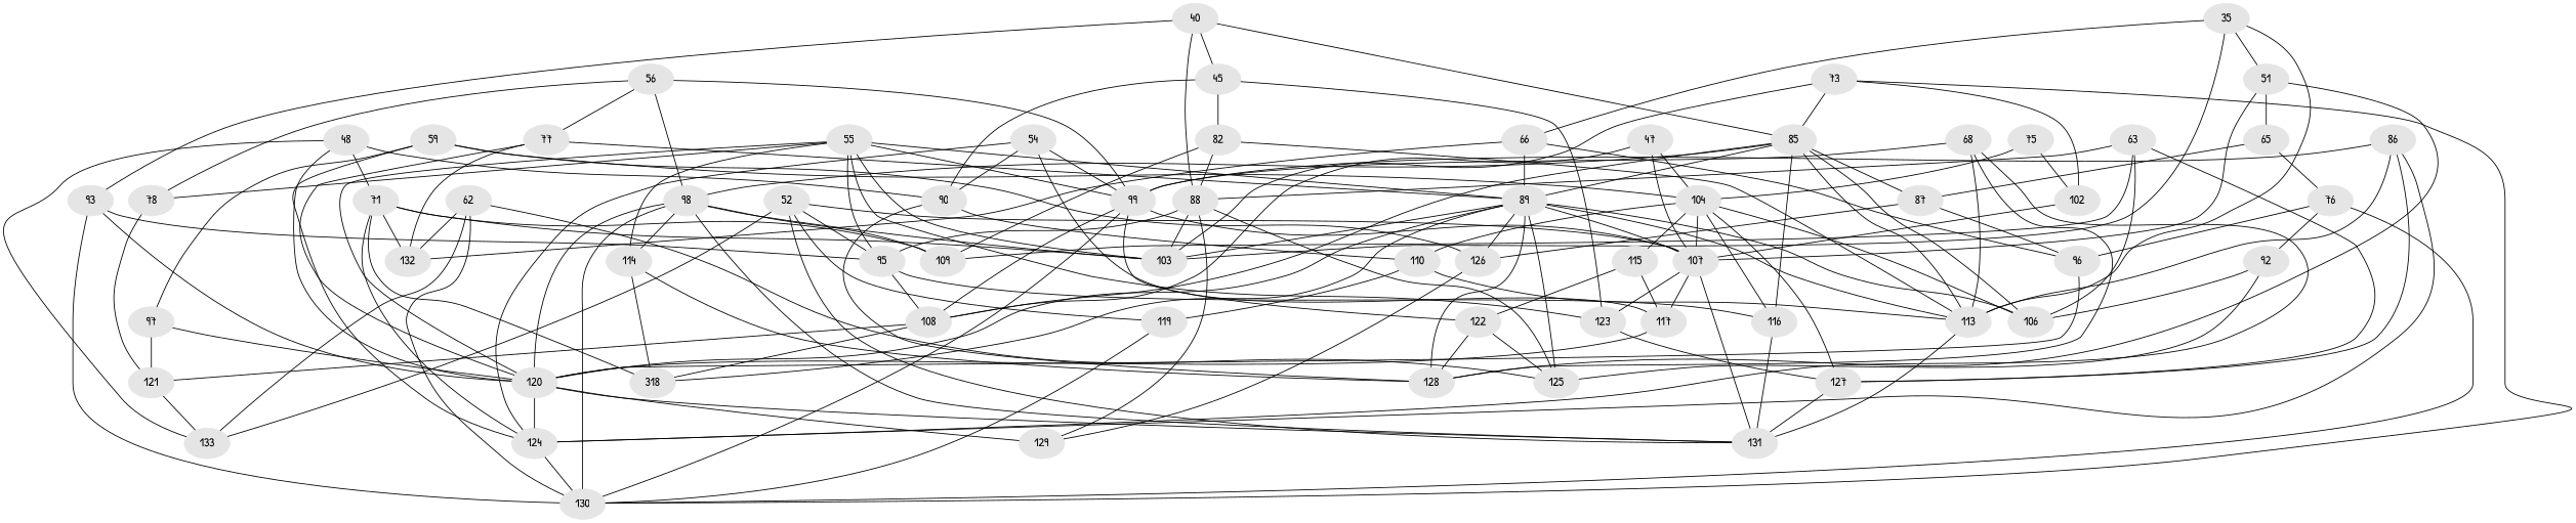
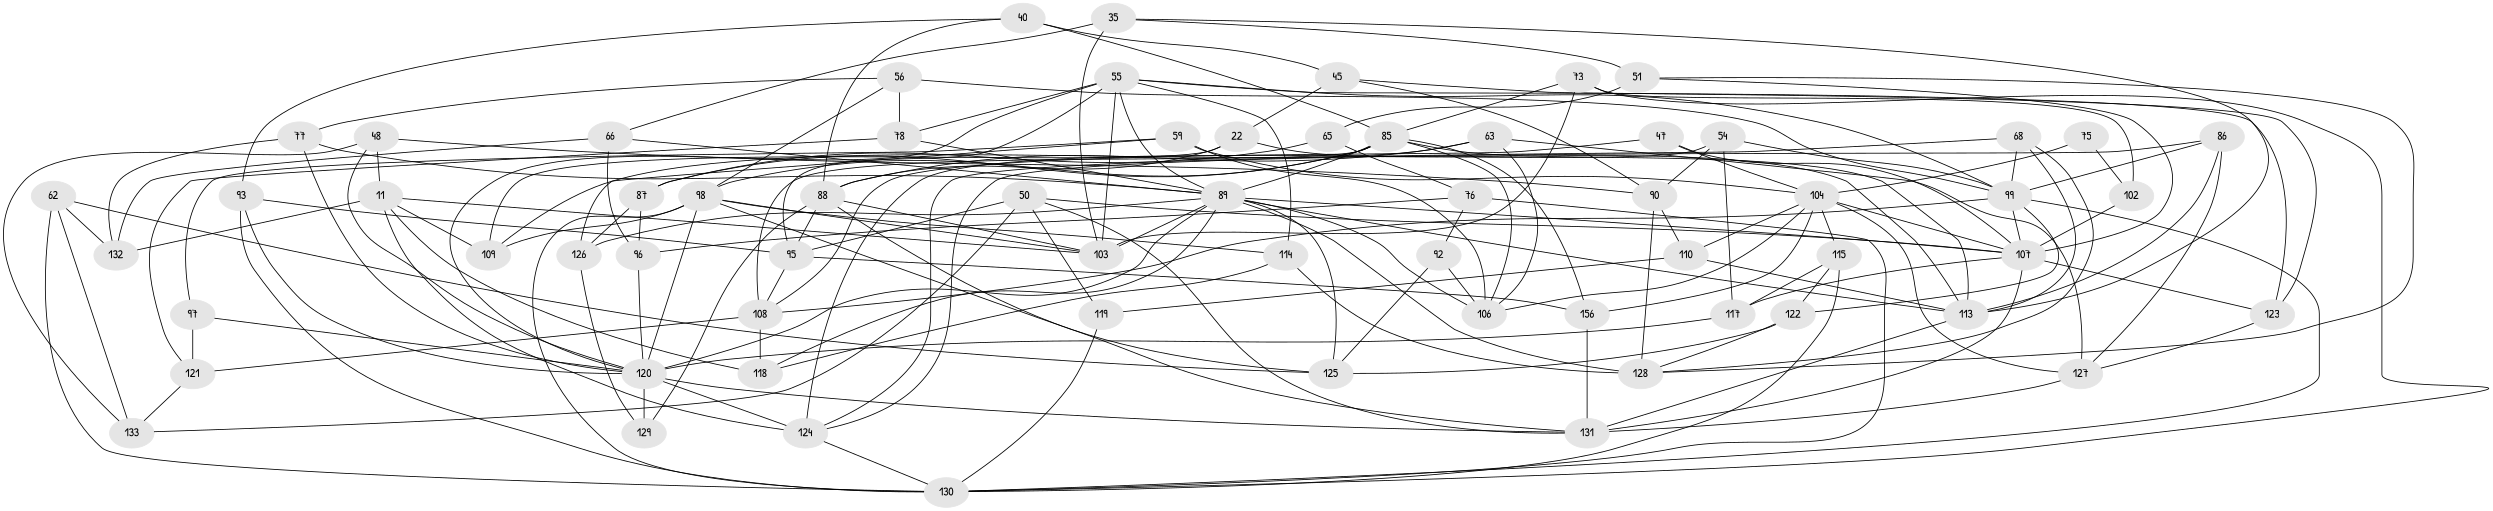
  graph {
    fontname="Patrick Hand"
    node [color=gray90 fontname="Patrick Hand" style=filled]
    edge [fontname="Patrick Hand"]
    65 [super="+39"]
    76
    87 [super="+37"]
    102 [super="+49"]
    107 [super="+33+58"]
    125 [super="+101+111"]
    35
    66
    103 [super="+91"]
    113 [super="+100"]
    51
    89 [super="+5+38+44+80"]
    132
    96
    75
    104 [super="+17+36+74"]
    131 [super="+11+84"]
    40
    45
    85 [super="+64"]
    88 [super="+12+25"]
    93
-   82
+   82 [label=22]
    90 [super="+57"]
    123
    108 [super="+79"]
    98 [super="+18+61+83"]
    106 [super="+70"]
-   116 [super="+19"]
+   116 [super="+19" label=156]
    95 [super="+34"]
    129
    120 [super="+16+94+53+105"]
    130 [super="+8+21+112"]
    109
    128 [super="+10+67"]
    110
    127 [super="+46"]
    115
    47
    117
-   118 [super="+60" label=318]
+   118 [super="+60"]
    121
-   71 [super="+9"]
+   71 [super="+9" label=11]
    124 [super="+81"]
    48
    133
-   50 [super="+30" label=52]
+   50 [super="+30"]
    119
    54
    99 [super="+32+28"]
    122
    55 [super="+41"]
    78
    114
    126
    56
    77
    59
    97
    62
    63
    92
    68
    73
    86
    65 -- 76
    65 -- 87 [weight=2]
    76 -- 96
    76 -- 130
    76 -- 92
    87 -- 96
    87 -- 126
    102 -- 107
    107 -- 131
    107 -- 123
    107 -- 117
    35 -- 66
    35 -- 103
    35 -- 113
    35 -- 51
    66 -- 89
    66 -- 132
    66 -- 96
    113 -- 131
    51 -- 65 [weight=2]
    51 -- 107
    51 -- 128
    89 -- 107
    89 -- 125 [weight=3]
    89 -- 103
    89 -- 113
    89 -- 106 [weight=2]
    89 -- 120 [weight=2]
    89 -- 128 [weight=2]
    89 -- 118 [weight=2]
    89 -- 126
    96 -- 120
    75 -- 102 [weight=2]
    75 -- 104
    104 -- 107 [weight=2]
    104 -- 106
    104 -- 116 [weight=2]
    104 -- 110
    104 -- 127 [weight=2]
    104 -- 115
    40 -- 45
    40 -- 85
    40 -- 88
    40 -- 93
    45 -- 82
    45 -- 90
    45 -- 123
    85 -- 87 [weight=2]
    85 -- 113
    85 -- 89
    85 -- 108
    85 -- 98 [weight=2]
    85 -- 106 [weight=2]
    85 -- 116
    88 -- 125
    88 -- 103
    88 -- 95 [weight=2]
    88 -- 129
    93 -- 95
    93 -- 120
    93 -- 130
    82 -- 113
    82 -- 88
    82 -- 109
    90 -- 128 [weight=2]
    90 -- 110
    123 -- 127
    108 -- 118
    108 -- 121
    98 -- 103
    98 -- 131
    98 -- 120
    98 -- 130 [weight=2]
    98 -- 109
    98 -- 114
    116 -- 131 [weight=2]
    95 -- 108 [weight=2]
    95 -- 116
    120 -- 131
    120 -- 129 [weight=2]
    120 -- 124 [weight=2]
    110 -- 113
    110 -- 119
    127 -- 131
+   115 -- 130
    115 -- 117
    115 -- 122
    47 -- 107
    47 -- 104
    47 -- 108 [weight=2]
    117 -- 120
    121 -- 133
    71 -- 103 [weight=2]
    71 -- 132
    71 -- 109
    71 -- 118 [weight=2]
    71 -- 124
    124 -- 130
    48 -- 90
    48 -- 120
    48 -- 71
    48 -- 133
    50 -- 107
    50 -- 131
    50 -- 95
    50 -- 133
    50 -- 119 [weight=2]
    119 -- 130
    54 -- 90
    54 -- 117
    54 -- 124
    54 -- 99
    99 -- 107 [weight=2]
    99 -- 108
    99 -- 130
    99 -- 122
    122 -- 125
    122 -- 128
    55 -- 103
    55 -- 89
    55 -- 123
    55 -- 95
    55 -- 120
    55 -- 99
    55 -- 78
    55 -- 114
+   78 -- 89
    78 -- 121
    114 -- 128
    114 -- 118
    126 -- 129
    56 -- 98
    56 -- 99
    56 -- 78
    56 -- 77
    77 -- 89
    77 -- 132
    77 -- 120
    59 -- 104
-   59 -- 124
+   59 -- 106
    59 -- 126
    59 -- 97
    97 -- 120 [weight=2]
    97 -- 121
    62 -- 125
    62 -- 132
    62 -- 130
    62 -- 133
    63 -- 88
    63 -- 106
    63 -- 109
    63 -- 127
    92 -- 125
    92 -- 106 [weight=2]
    68 -- 113
    68 -- 128
    68 -- 124
    68 -- 99
    73 -- 102
    73 -- 103
    73 -- 85
    73 -- 130
    86 -- 113
    86 -- 127
    86 -- 124
    86 -- 99
  }
